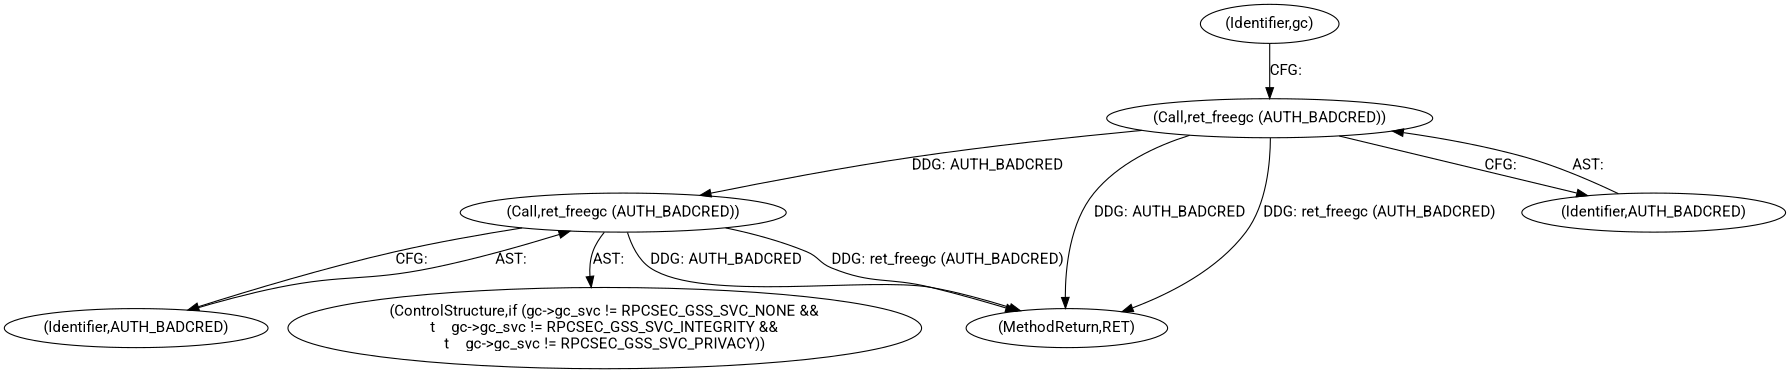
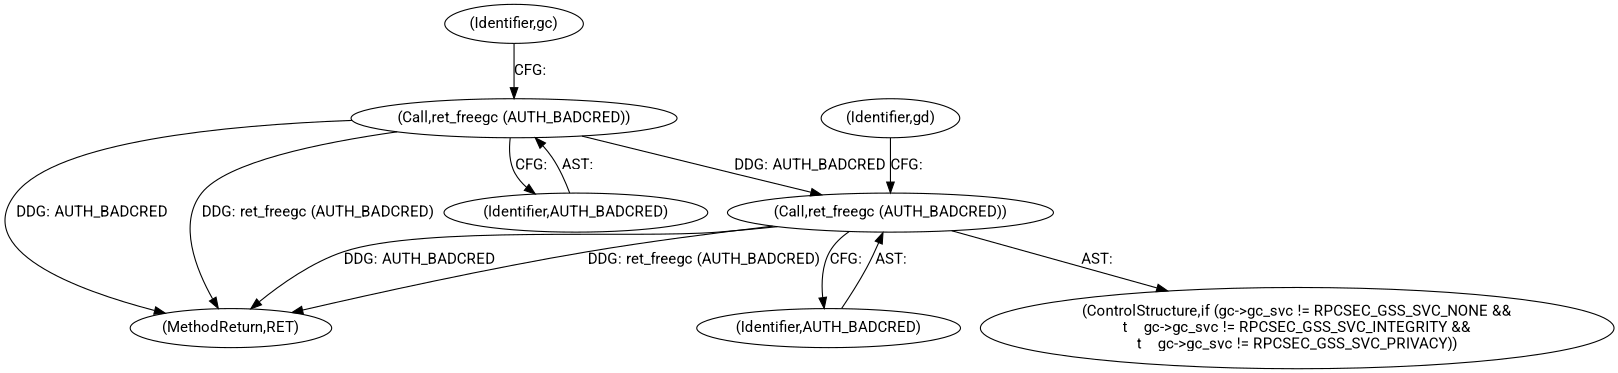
  digraph {
    fontname=Roboto
    node [fontname=Roboto]
    edge [fontname=Roboto]
    n1 [label="(Call,ret_freegc (AUTH_BADCRED))"]
    n2 [label="(ControlStructure,if (gc->gc_svc != RPCSEC_GSS_SVC_NONE &&\n\t    gc->gc_svc != RPCSEC_GSS_SVC_INTEGRITY &&\n\t    gc->gc_svc != RPCSEC_GSS_SVC_PRIVACY))"]
    n3 [label="(MethodReturn,RET)"]
    n4 [label="(Identifier,AUTH_BADCRED)"]
    n5 [label="(Call,ret_freegc (AUTH_BADCRED))"]
    n6 [label="(Identifier,AUTH_BADCRED)"]
    n7 [label="(Identifier,gc)"]
+   n8 [label="(Identifier,gd)"]
    n1 -> n2 [label="AST: "]
    n1 -> n3 [label="DDG: ret_freegc (AUTH_BADCRED)"]
    n1 -> n3 [label="DDG: AUTH_BADCRED"]
    n1 -> n4 [label="CFG: "]
    n4 -> n1 [label="AST: "]
    n5 -> n1 [label="DDG: AUTH_BADCRED"]
    n5 -> n3 [label="DDG: AUTH_BADCRED"]
    n5 -> n3 [label="DDG: ret_freegc (AUTH_BADCRED)"]
    n5 -> n6 [label="CFG: "]
    n6 -> n5 [label="AST: "]
    n7 -> n5 [label="CFG: "]
+   n8 -> n1 [label="CFG: "]
  }
